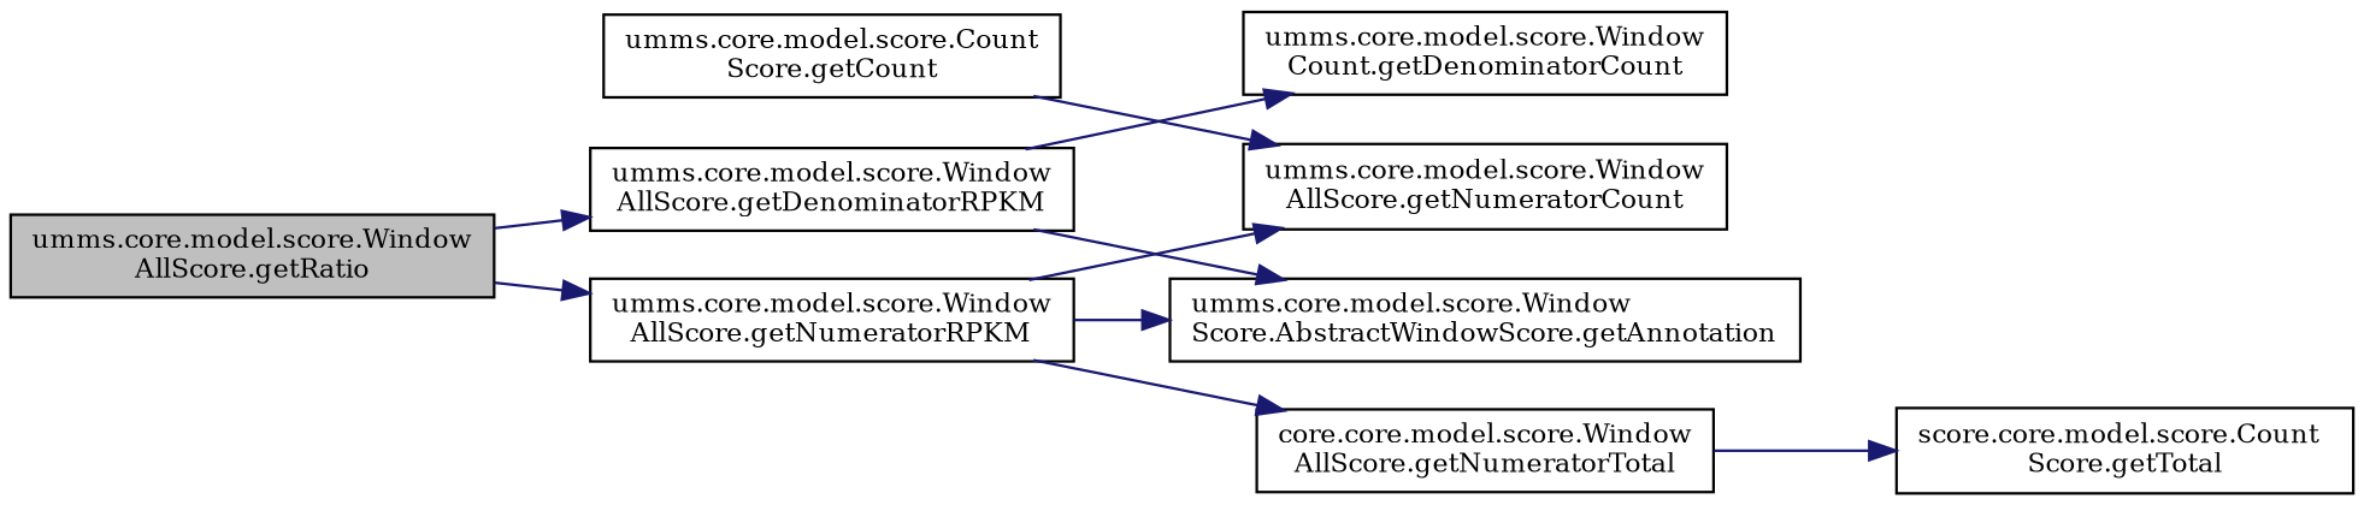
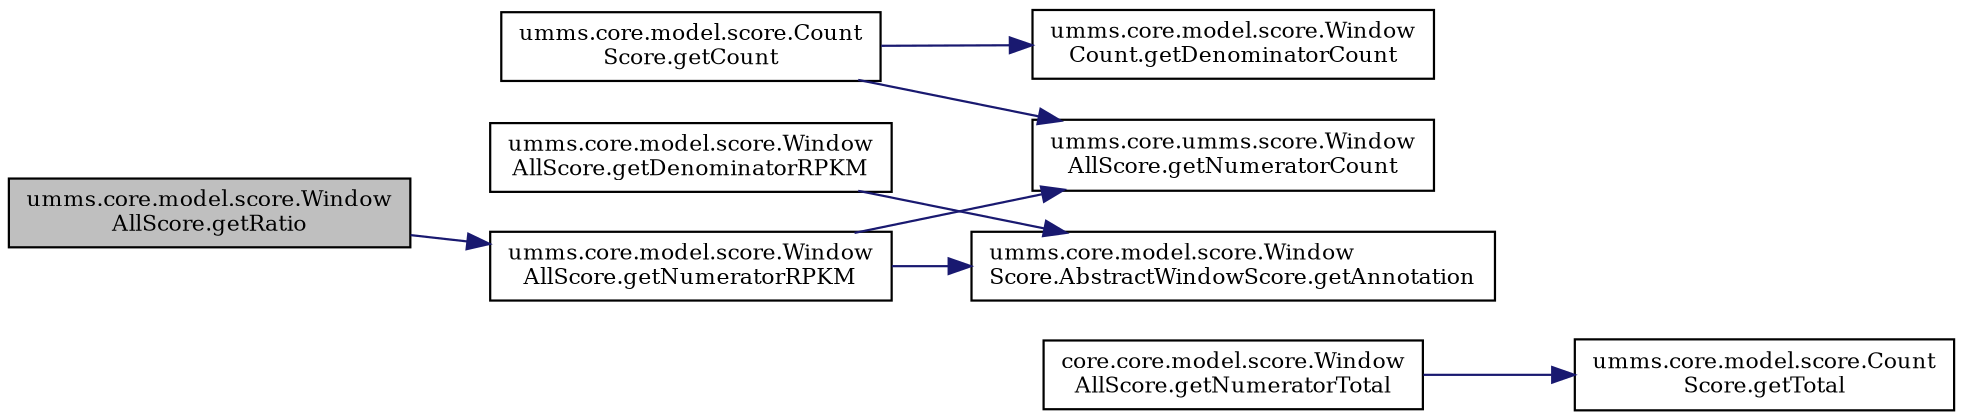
  digraph {
    fontname="DejaVu Serif"
    rankdir=LR
    node [color=black fillcolor=white fontname="DejaVu Serif" fontsize=10 shape=record style=filled]
    edge [color=midnightblue fontname="DejaVu Serif" fontsize=10 labelfontname=Helvetica labelfontsize=10 style=solid]
    n1 [fillcolor=grey75 fontcolor=black height=0.2 label="umms.core.model.score.Window\lAllScore.getRatio" width=0.4]
    n2 [height=0.2 label="umms.core.model.score.Window\lAllScore.getNumeratorRPKM" width=0.4]
    n3 [height=0.2 label="umms.core.model.score.Window\lAllScore.getDenominatorRPKM" width=0.4]
-   n4 [height=0.2 label="umms.core.model.score.Window\lAllScore.getNumeratorCount" width=0.4]
+   n4 [height=0.2 label="umms.core.umms.score.Window\lAllScore.getNumeratorCount" width=0.4]
    n5 [height=0.2 label="core.core.model.score.Window\lAllScore.getNumeratorTotal" width=0.4]
    n6 [height=0.2 label="umms.core.model.score.Window\lScore.AbstractWindowScore.getAnnotation" width=0.4]
    n7 [height=0.2 label="umms.core.model.score.Window\lCount.getDenominatorCount" width=0.4]
-   n8 [height=0.2 label="score.core.model.score.Count\lScore.getTotal" width=0.4]
+   n8 [height=0.2 label="umms.core.model.score.Count\lScore.getTotal" width=0.4]
    n9 [height=0.2 label="umms.core.model.score.Count\lScore.getCount" width=0.4]
    n1 -> n2
-   n1 -> n3
    n2 -> n4
-   n2 -> n5
    n2 -> n6
    n3 -> n6
-   n3 -> n7
+   n9 -> n7
    n5 -> n8
    n9 -> n4
  }
